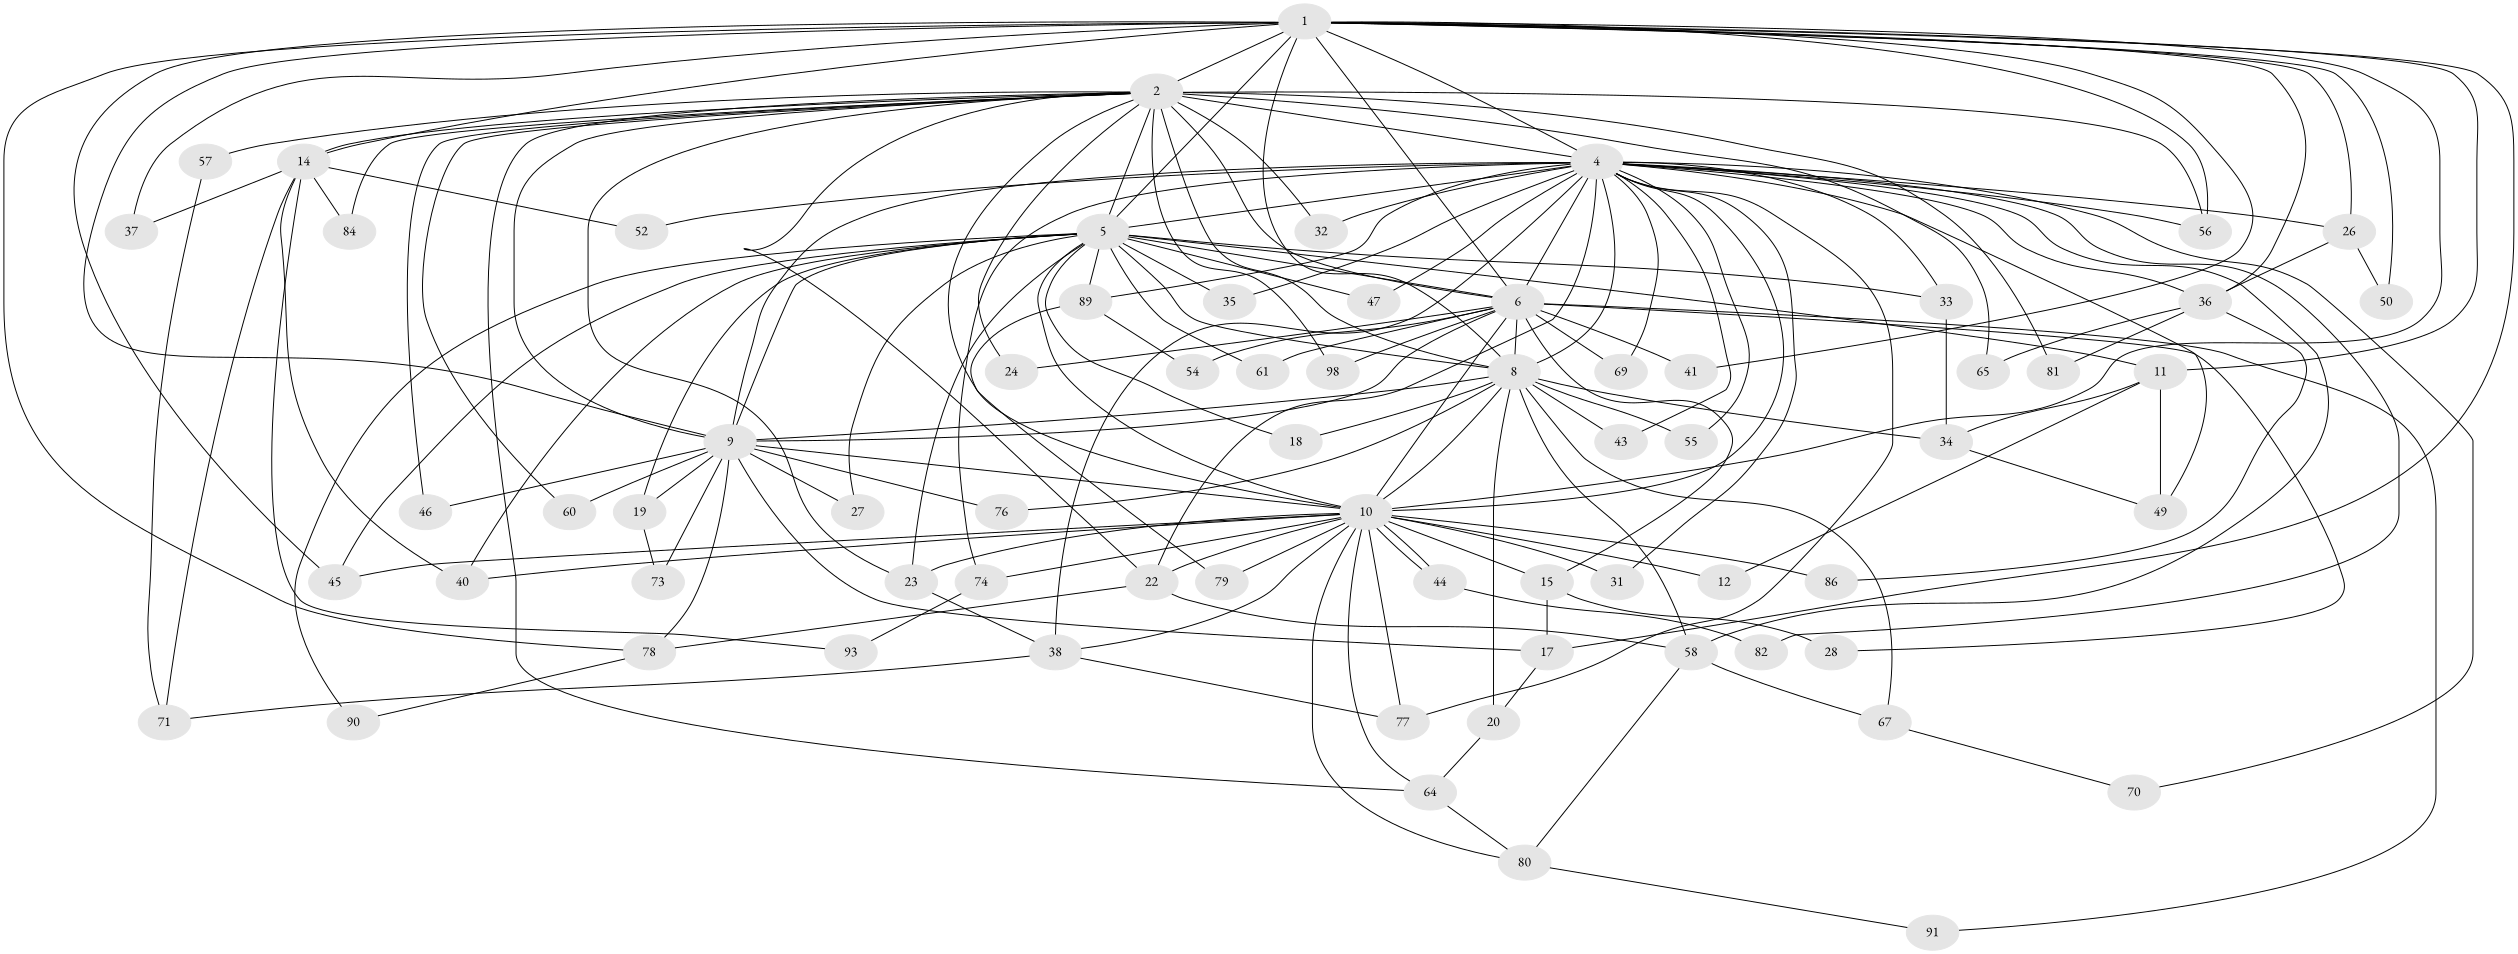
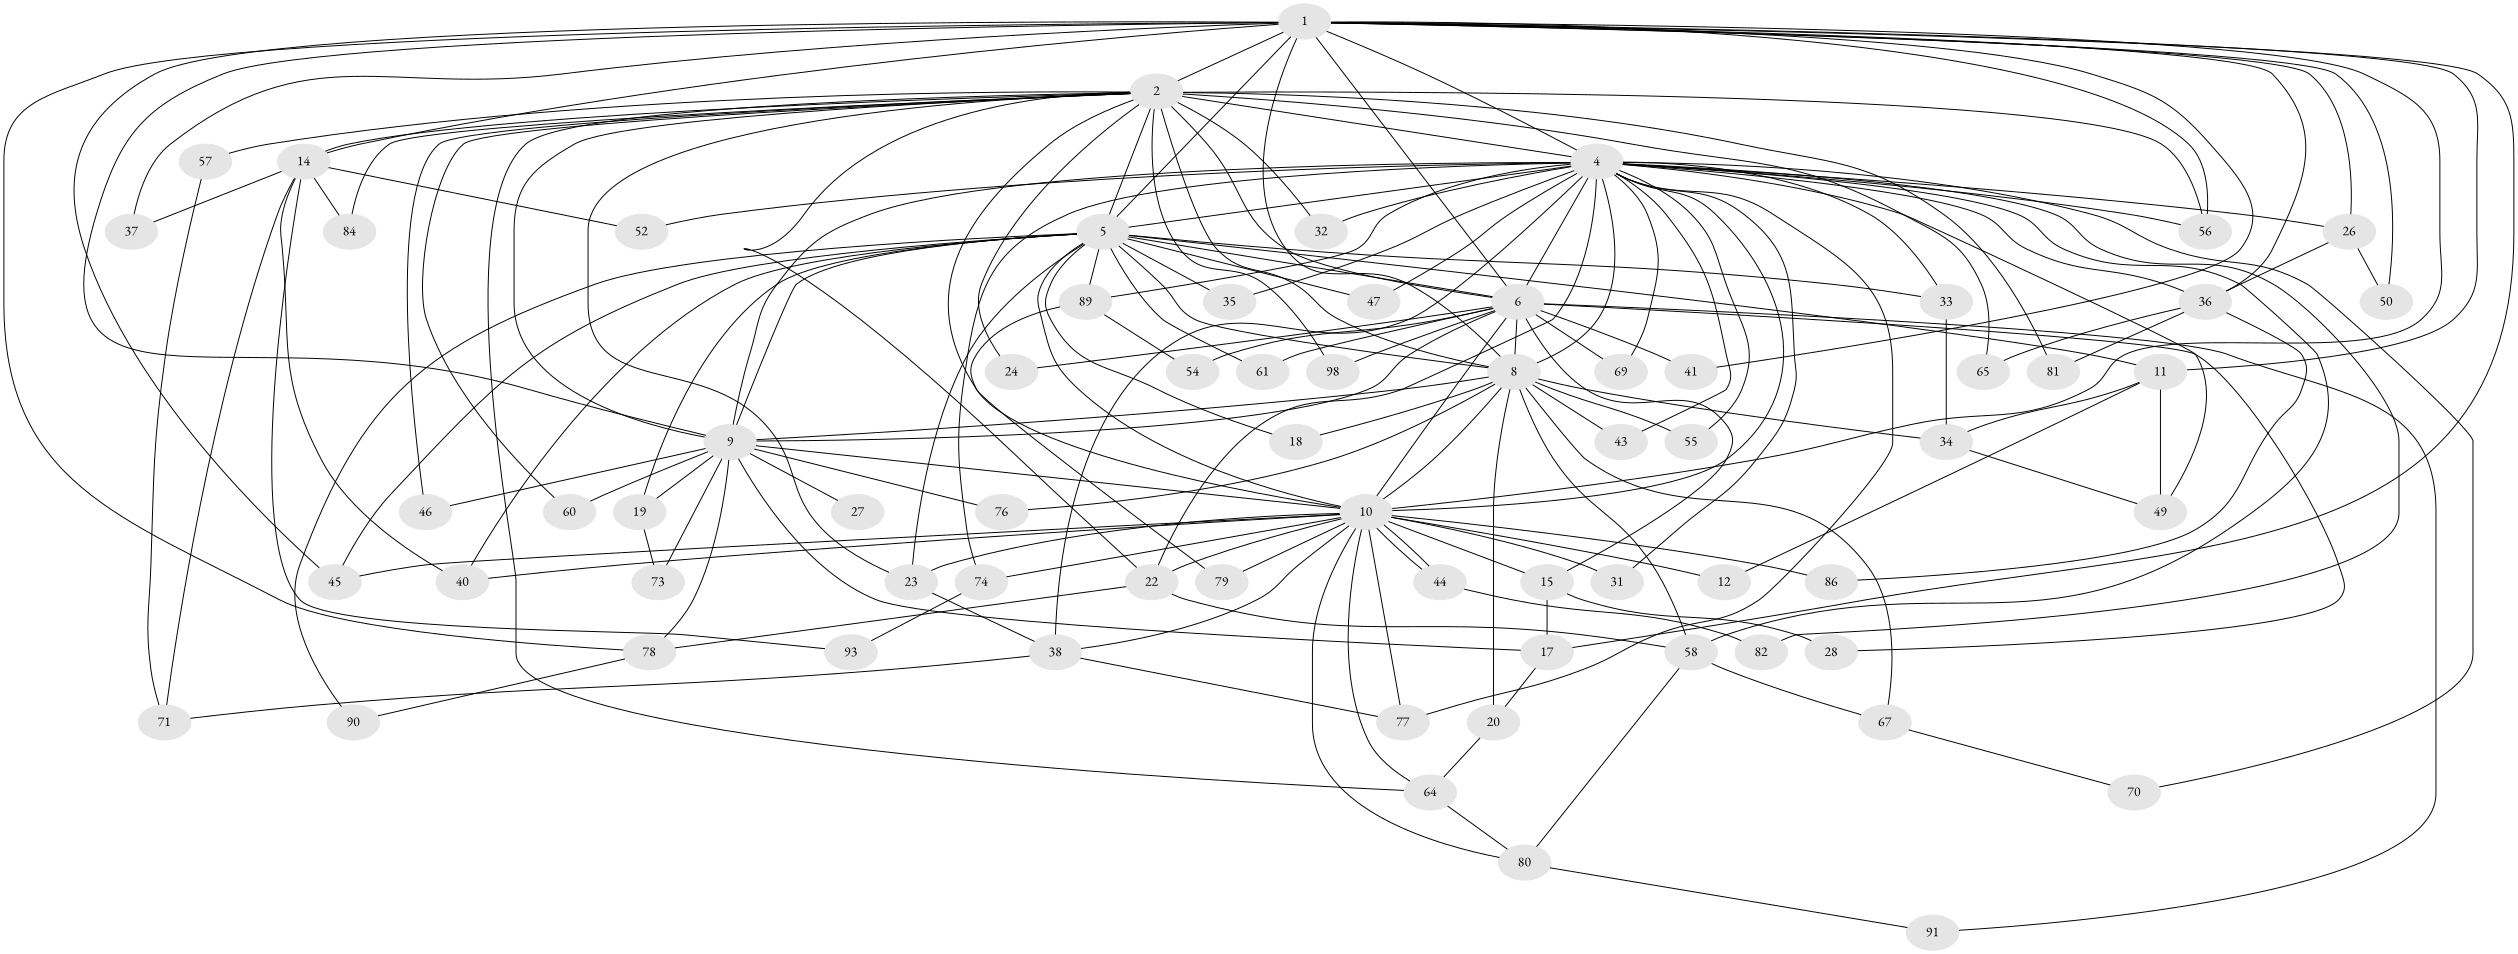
  graph {
    fontname="EB Garamond"
    node [color=gray90 fontname="EB Garamond" style=filled]
    edge [fontname="EB Garamond"]
    1 [super="+3"]
    2 [super="+7"]
    4 [super="+92"]
    5 [super="+13"]
    6 [super="+16"]
    8 [super="+30"]
    9 [super="+51"]
    10 [super="+63"]
    11 [super="+75"]
    14 [super="+62"]
    17 [super="+21"]
    26 [super="+48"]
    36 [super="+53"]
    37 [super="+66"]
    41
    45 [super="+87"]
    50
    56 [super="+95"]
    78 [super="+97"]
    22 [super="+29"]
    23 [super="+72"]
    24
    32
    46
    57
    60
    64 [super="+68"]
    65
    81
    84
    98
    31
    33
    35
    38 [super="+59"]
    n36 [label=89]
    43
    47
    49
    52
    55
    58 [super="+88"]
    69
    70
    74
    77 [super="+85"]
    82
    18
    19 [super="+42"]
    27
    40
    61
    90
    15 [super="+25"]
    28
    54
    91
    20
    34 [super="+94"]
    67
    76
    73
    12
    44
    79 [super="+89"]
    80 [super="+83"]
    86
    71 [super="+96"]
    93
    1 -- 2 [weight=4]
    1 -- 4 [weight=2]
    1 -- 5 [weight=3]
    1 -- 6 [weight=2]
    1 -- 8 [weight=2]
    1 -- 9 [weight=2]
    1 -- 10 [weight=2]
    1 -- 11
    1 -- 14
    1 -- 17
    1 -- 26 [weight=2]
    1 -- 36
    1 -- 37 [weight=2]
    1 -- 41
    1 -- 45
    1 -- 50
    1 -- 56
    1 -- 78
    2 -- 4 [weight=3]
    2 -- 5 [weight=2]
    2 -- 6 [weight=2]
    2 -- 8 [weight=2]
    2 -- 9 [weight=2]
    2 -- 10 [weight=2]
    2 -- 14
    2 -- 56
    2 -- 22
    2 -- 23
    2 -- 24
    2 -- 32
    2 -- 46
    2 -- 57
    2 -- 60
    2 -- 64
    2 -- 65
    2 -- 81
    2 -- 84
    2 -- 98
    4 -- 5
    4 -- 6
    4 -- 8
    4 -- 9
    4 -- 10
    4 -- 26
    4 -- 36
    4 -- 56
    4 -- 22
    4 -- 32
    4 -- 31
    4 -- 33
    4 -- 35
    4 -- 38
    4 -- n36
    4 -- 43
    4 -- 47
    4 -- 49
    4 -- 52
    4 -- 55
    4 -- 58
    4 -- 69
    4 -- 70
    4 -- 74
    4 -- 77
    4 -- 82
    5 -- 6
    5 -- 8
    5 -- 9
    5 -- 10
    5 -- 11
    5 -- 45
    5 -- 23
    5 -- 33
    5 -- 35
    5 -- n36
    5 -- 47
    5 -- 18
    5 -- 19
-   5 -- 27
    5 -- 40
    5 -- 61
    5 -- 90
    6 -- 8
    6 -- 9 [weight=2]
    6 -- 10
    6 -- 41
    6 -- 24
    6 -- 98
    6 -- 69
    6 -- 61
    6 -- 15
    6 -- 28
    6 -- 54
    6 -- 91
    8 -- 9
    8 -- 10 [weight=2]
    8 -- 43
    8 -- 55
    8 -- 58
    8 -- 18
    8 -- 20
    8 -- 34
    8 -- 67
    8 -- 76
    9 -- 10
    9 -- 17
    9 -- 78
    9 -- 46
    9 -- 60
    9 -- 19 [weight=2]
    9 -- 27
    9 -- 76
    9 -- 73
    10 -- 45
    10 -- 22
    10 -- 23
    10 -- 64
    10 -- 31
    10 -- 38
    10 -- 74
    10 -- 77
    10 -- 40
    10 -- 15
    10 -- 12
    10 -- 44 [weight=2]
    10 -- 44
    10 -- 79 [weight=2]
    10 -- 80
    10 -- 86
    11 -- 49
    11 -- 34
    11 -- 12
    14 -- 37
    14 -- 84
    14 -- 52
    14 -- 40
    14 -- 71
    14 -- 93
    17 -- 20
    26 -- 36
    26 -- 50
    36 -- 65
    36 -- 81
    36 -- 86
    78 -- 90
    22 -- 78
    22 -- 58
    23 -- 38
    57 -- 71
    64 -- 80
    33 -- 34
    38 -- 77
    38 -- 71
    n36 -- 54
    n36 -- 79
    58 -- 67
    58 -- 80
    74 -- 93
    19 -- 73
    15 -- 17 [weight=2]
    15 -- 28
    20 -- 64
    34 -- 49
    67 -- 70
    44 -- 82
    80 -- 91
  }
